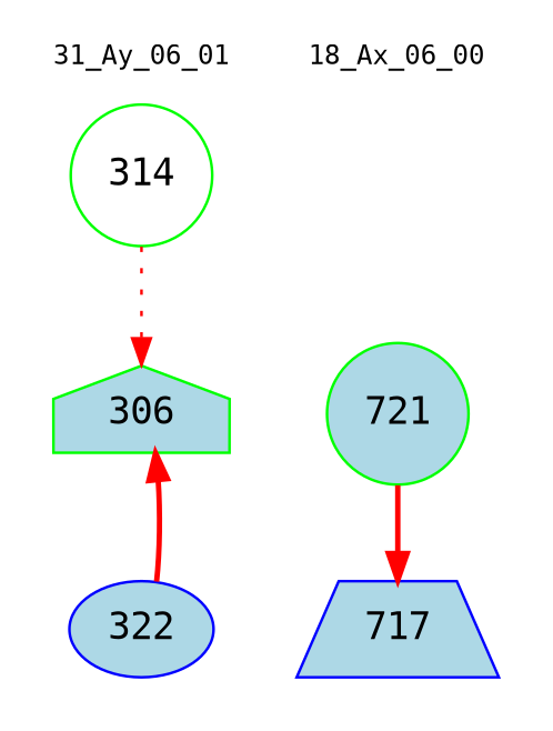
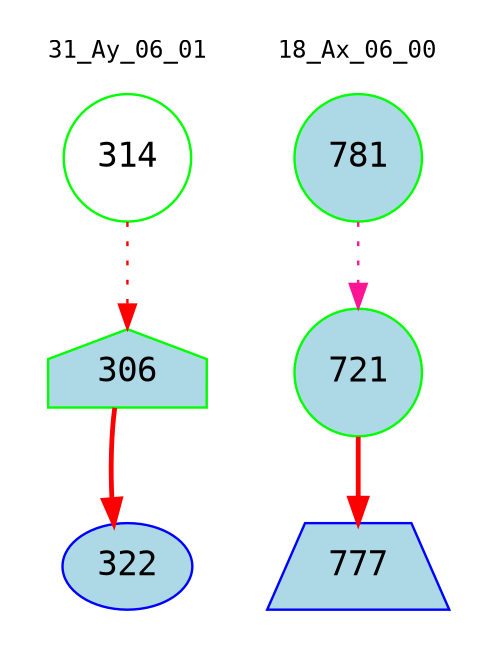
  digraph {
    fontname="DejaVu Sans Mono"
    node [color=green fillcolor=lightblue fontname="DejaVu Sans Mono" shape=circle style=filled]
    edge [color=red fontname="DejaVu Sans Mono" style=dotted]
    n1 [fillcolor=white label=314]
    n2 [label=306 shape=house]
    n3 [color=blue label=322 shape=ellipse]
+   n4 [label=781]
    n5 [label=721]
-   n6 [color=blue label=717 shape=trapezium]
+   n6 [color=blue label=777 shape=trapezium]
    subgraph cluster_1 {
      color=white
      fontsize=10
      label="31_Ay_06_01"
      n1
      n2
      n3
    }
    subgraph cluster_2 {
      color=white
      fontsize=10
      label="18_Ax_06_00"
+     n4
      n5
      n6
    }
    n1 -> n2
-   n3 -> n2 [style=bold]
+   n2 -> n3 [style=bold]
+   n4 -> n5 [color=deeppink]
    n5 -> n6 [style=bold]
  }
